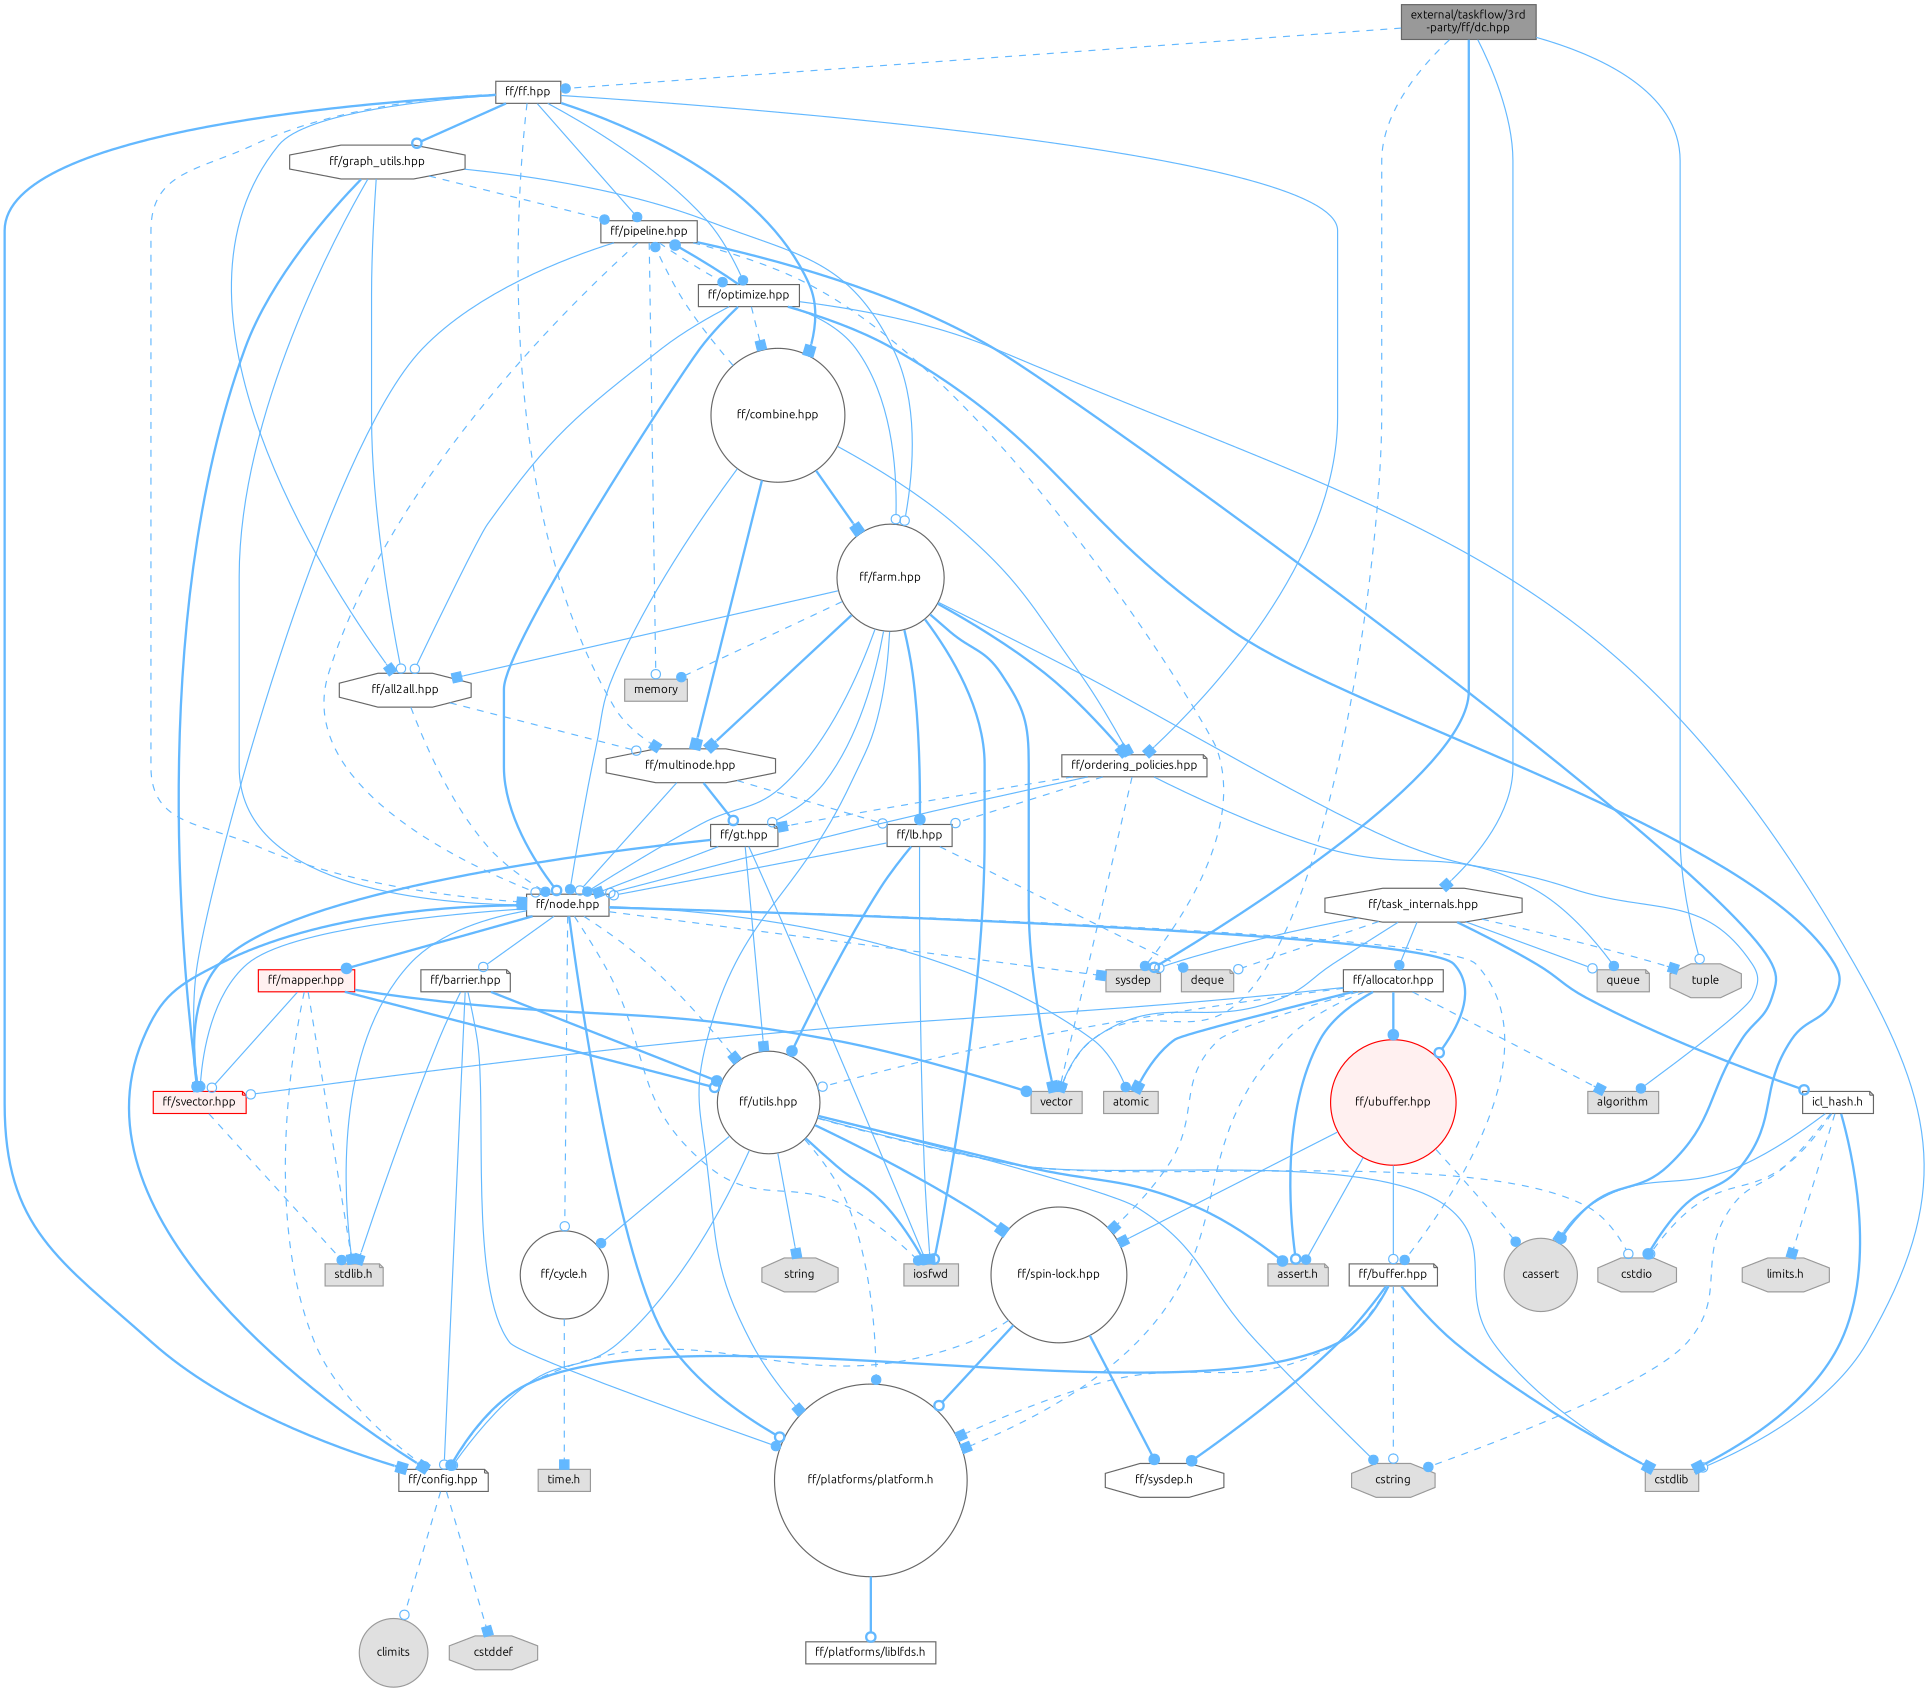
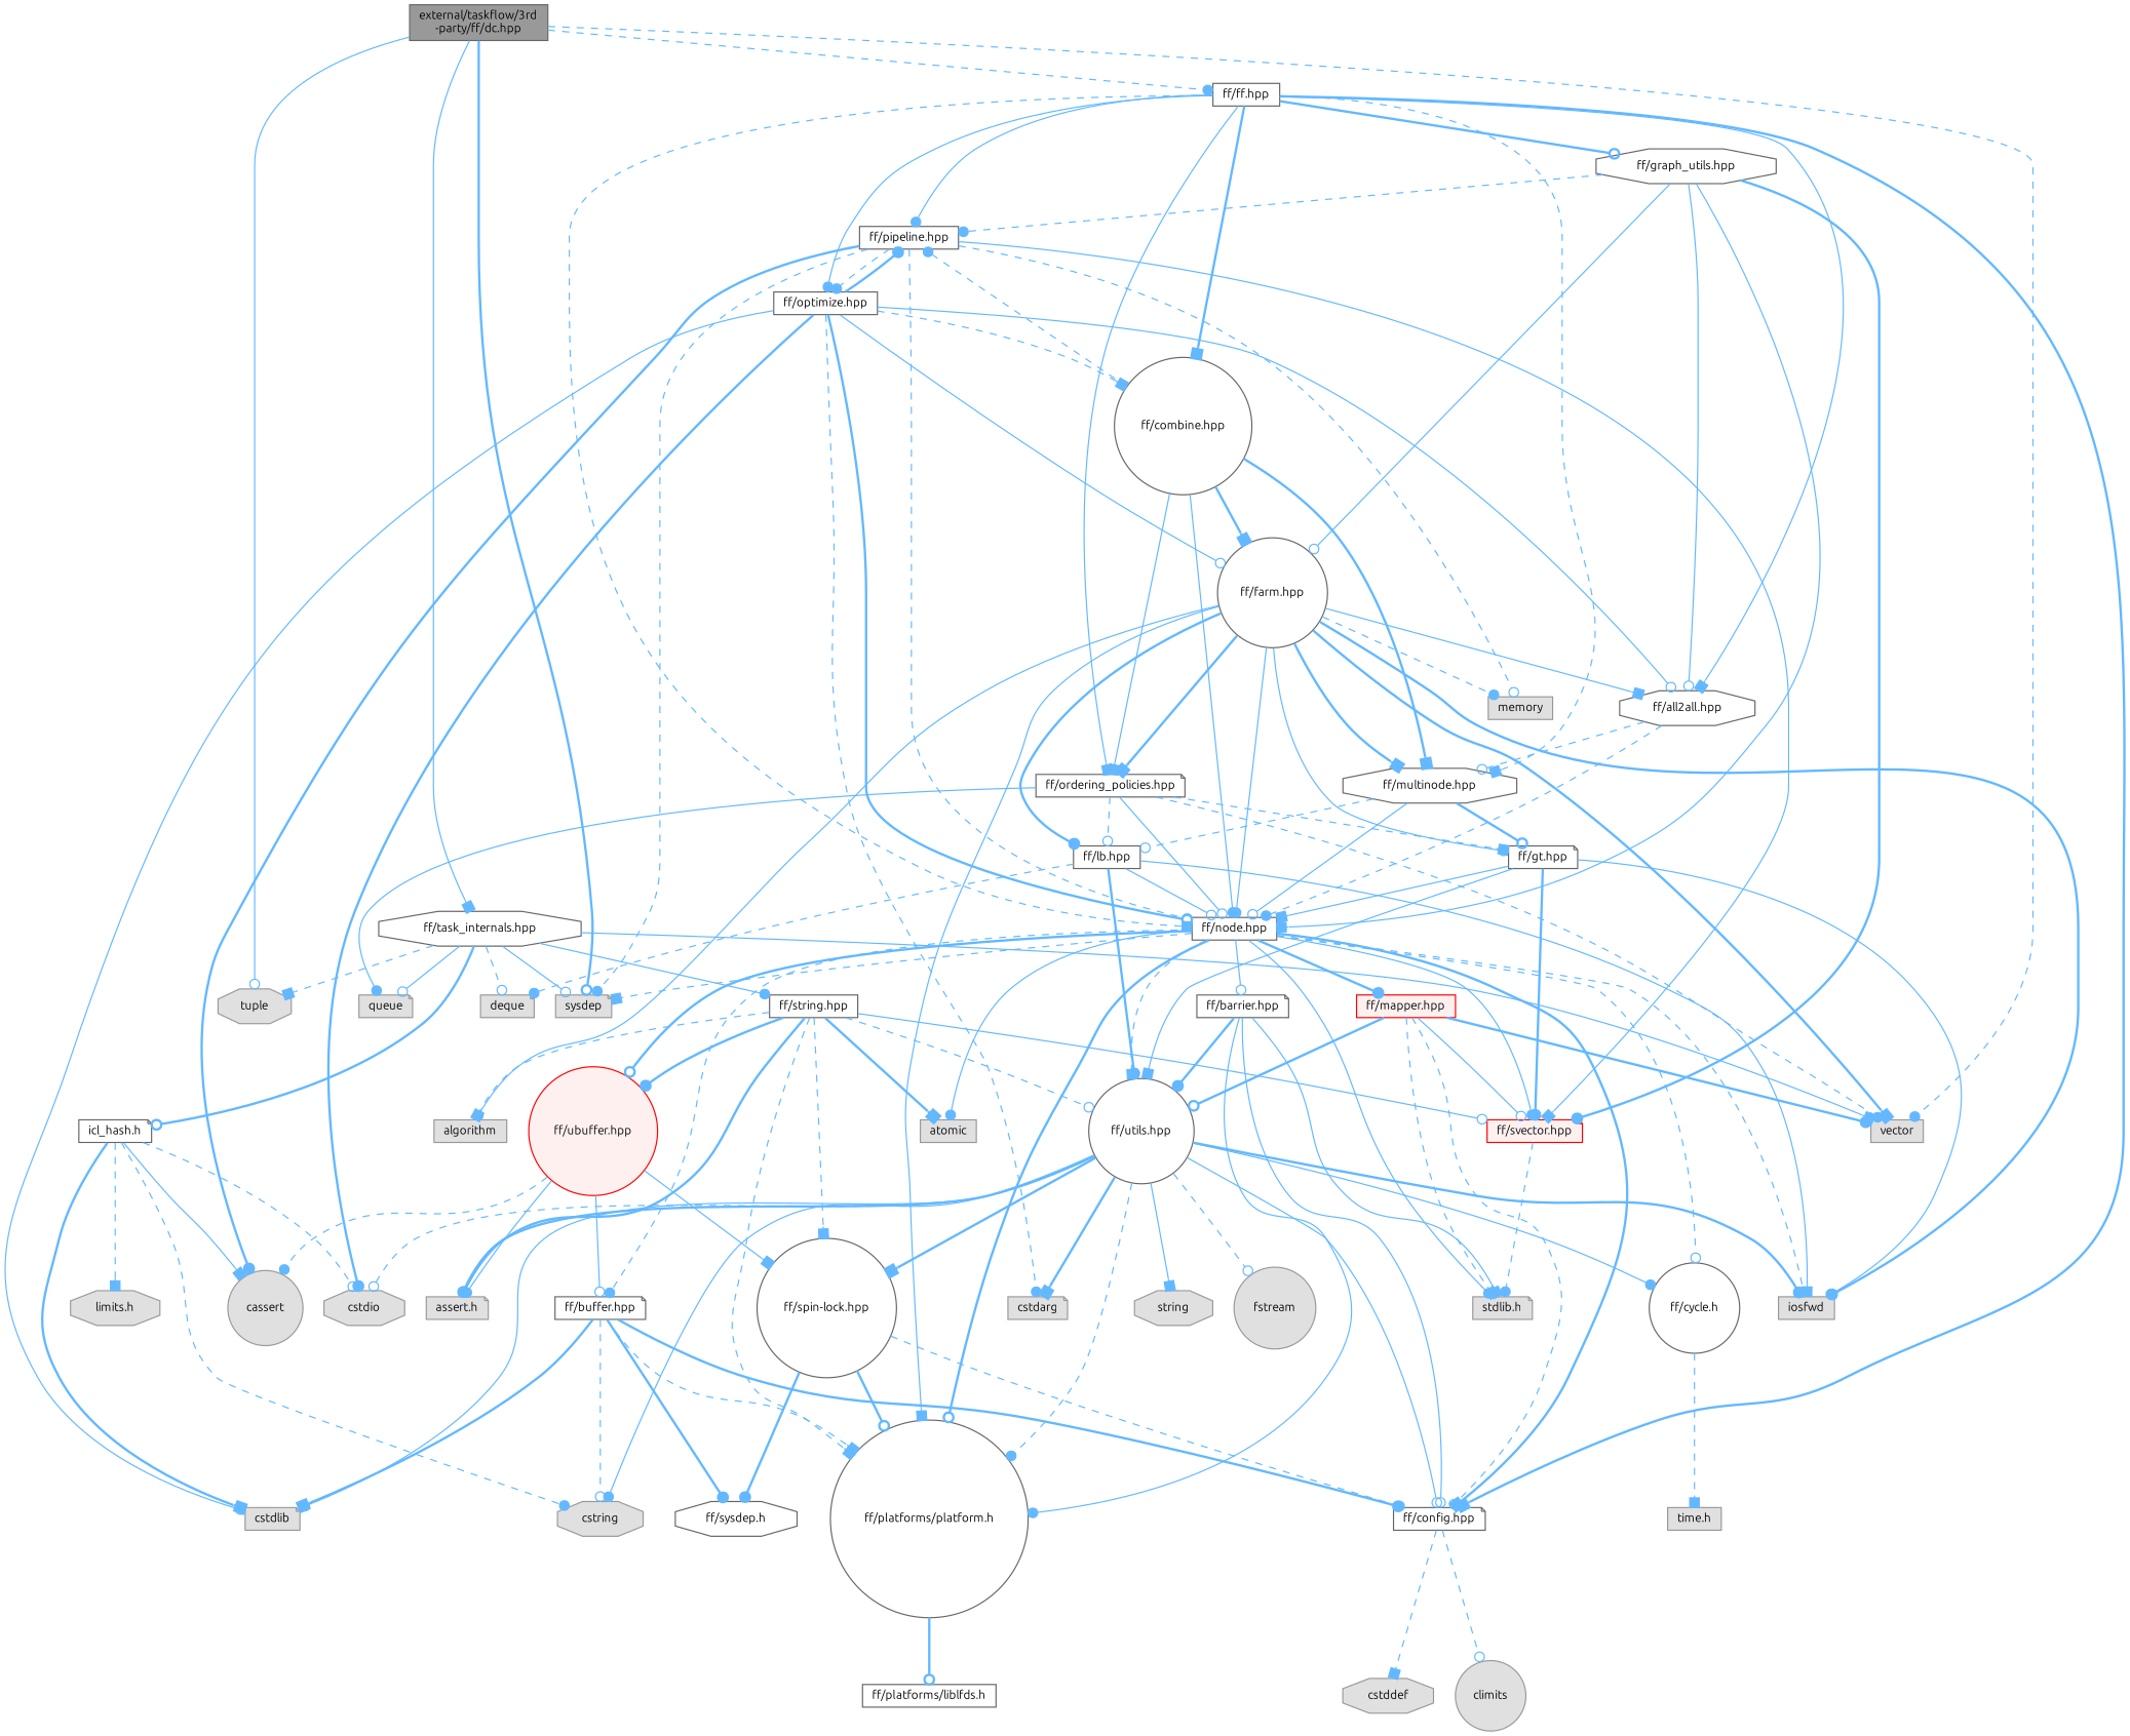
  digraph {
    fontname=Ubuntu
    node [color=grey40 fillcolor=white fontname=Ubuntu fontsize=10 shape=box style=filled]
    edge [arrowhead=dot color=steelblue1 fontname=Ubuntu fontsize=10 labelfontname=Helvetica labelfontsize=10 style=solid]
    n1 [color=gray40 fillcolor=grey60 fontcolor=black height=0.2 label="external/taskflow/3rd\l-party/ff/dc.hpp" width=0.4]
    n2 [color=grey60 fillcolor="#E0E0E0" height=0.2 label=sysdep shape=note width=0.4]
    n3 [color=grey60 fillcolor="#E0E0E0" height=0.2 label=tuple shape=octagon width=0.4]
    n4 [color=grey60 fillcolor="#E0E0E0" height=0.2 label=vector width=0.4]
    n5 [height=0.2 label="ff/ff.hpp" width=0.4]
    n6 [height=0.2 label="ff/task_internals.hpp" shape=octagon width=0.4]
    n7 [height=0.2 label="ff/config.hpp" shape=note width=0.4]
    n8 [height=0.2 label="ff/node.hpp" width=0.4]
    n9 [height=0.2 label="ff/multinode.hpp" shape=octagon width=0.4]
    n10 [height=0.2 label="ff/pipeline.hpp" width=0.4]
    n11 [height=0.2 label="ff/optimize.hpp" width=0.4]
    n12 [height=0.2 label="ff/ordering_policies.hpp" shape=note width=0.4]
    n13 [height=0.2 label="ff/all2all.hpp" shape=octagon width=0.4]
    n14 [height=0.2 label="ff/combine.hpp" shape=circle width=0.4]
    n15 [height=0.2 label="ff/graph_utils.hpp" shape=octagon width=0.4]
    n16 [color=grey60 fillcolor="#E0E0E0" height=0.2 label=deque shape=note width=0.4]
    n17 [color=grey60 fillcolor="#E0E0E0" height=0.2 label=queue shape=note width=0.4]
-   n18 [height=0.2 label="ff/allocator.hpp" width=0.4]
+   n18 [height=0.2 label="ff/string.hpp" width=0.4]
    n19 [height=0.2 label="icl_hash.h" shape=note width=0.4]
    n20 [color=grey60 fillcolor="#E0E0E0" height=0.2 label=cstddef shape=octagon width=0.4]
    n21 [color=grey60 fillcolor="#E0E0E0" height=0.2 label=climits shape=circle width=0.4]
    n22 [color=grey60 fillcolor="#E0E0E0" height=0.2 label="stdlib.h" shape=note width=0.4]
    n23 [color=grey60 fillcolor="#E0E0E0" height=0.2 label=iosfwd width=0.4]
    n24 [height=0.2 label="ff/platforms/platform.h" shape=circle width=0.4]
    n25 [height=0.2 label="ff/cycle.h" shape=circle width=0.4]
    n26 [height=0.2 label="ff/utils.hpp" shape=circle width=0.4]
    n27 [height=0.2 label="ff/buffer.hpp" shape=note width=0.4]
    n28 [color=red fillcolor="#FFF0F0" height=0.2 label="ff/ubuffer.hpp" shape=circle width=0.4]
    n29 [color=red fillcolor="#FFF0F0" height=0.2 label="ff/mapper.hpp" width=0.4]
    n30 [color=red fillcolor="#FFF0F0" height=0.2 label="ff/svector.hpp" shape=note width=0.4]
    n31 [height=0.2 label="ff/barrier.hpp" shape=note width=0.4]
    n32 [color=grey60 fillcolor="#E0E0E0" height=0.2 label=atomic width=0.4]
    n33 [height=0.2 label="ff/lb.hpp" width=0.4]
    n34 [height=0.2 label="ff/gt.hpp" shape=note width=0.4]
    n35 [color=grey60 fillcolor="#E0E0E0" height=0.2 label=cassert shape=circle width=0.4]
    n36 [color=grey60 fillcolor="#E0E0E0" height=0.2 label=memory width=0.4]
    n37 [height=0.2 label="ff/farm.hpp" shape=circle width=0.4]
    n38 [color=grey60 fillcolor="#E0E0E0" height=0.2 label=cstdio shape=octagon width=0.4]
    n39 [color=grey60 fillcolor="#E0E0E0" height=0.2 label=cstdlib shape=note width=0.4]
+   n40 [color=grey60 fillcolor="#E0E0E0" height=0.2 label=cstdarg shape=note width=0.4]
    n41 [color=grey60 fillcolor="#E0E0E0" height=0.2 label=algorithm width=0.4]
    n42 [height=0.2 label="ff/platforms/liblfds.h" width=0.4]
    n43 [color=grey60 fillcolor="#E0E0E0" height=0.2 label="time.h" width=0.4]
    n44 [color=grey60 fillcolor="#E0E0E0" height=0.2 label="assert.h" shape=note width=0.4]
    n45 [color=grey60 fillcolor="#E0E0E0" height=0.2 label=cstring shape=octagon width=0.4]
    n46 [color=grey60 fillcolor="#E0E0E0" height=0.2 label=string shape=octagon width=0.4]
+   n47 [color=grey60 fillcolor="#E0E0E0" height=0.2 label=fstream shape=circle width=0.4]
    n48 [height=0.2 label="ff/spin-lock.hpp" shape=circle width=0.4]
    n49 [height=0.2 label="ff/sysdep.h" shape=octagon width=0.4]
    n50 [color=grey60 fillcolor="#E0E0E0" height=0.2 label="limits.h" shape=octagon width=0.4]
    n1 -> n2 [arrowhead=odot style=bold]
    n1 -> n3 [arrowhead=odot]
    n1 -> n4 [style=dashed]
    n1 -> n5 [style=dashed]
    n1 -> n6 [arrowhead=box]
    n5 -> n7 [arrowhead=box style=bold]
    n5 -> n8 [arrowhead=box style=dashed]
    n5 -> n9 [arrowhead=box style=dashed]
    n5 -> n10
    n5 -> n11
    n5 -> n12 [arrowhead=box]
    n5 -> n13 [arrowhead=box]
    n5 -> n14 [arrowhead=box style=bold]
    n5 -> n15 [arrowhead=odot style=bold]
    n6 -> n2 [arrowhead=odot]
    n6 -> n3 [arrowhead=box style=dashed]
    n6 -> n4 [arrowhead=box]
    n6 -> n16 [arrowhead=odot style=dashed]
    n6 -> n17 [arrowhead=odot]
    n6 -> n18
    n6 -> n19 [arrowhead=odot style=bold]
    n7 -> n20 [arrowhead=box style=dashed]
    n7 -> n21 [arrowhead=odot style=dashed]
    n8 -> n2 [arrowhead=box style=dashed]
    n8 -> n7 [arrowhead=box style=bold]
    n8 -> n22
    n8 -> n23 [style=dashed]
    n8 -> n24 [arrowhead=odot style=bold]
    n8 -> n25 [arrowhead=odot style=dashed]
    n8 -> n26 [arrowhead=box style=dashed]
    n8 -> n27 [style=dashed]
    n8 -> n28 [arrowhead=odot style=bold]
    n8 -> n29 [style=bold]
    n8 -> n30
    n8 -> n31 [arrowhead=odot]
    n8 -> n32
    n9 -> n8 [arrowhead=odot]
    n9 -> n33 [arrowhead=odot style=dashed]
    n9 -> n34 [arrowhead=odot style=bold]
    n10 -> n2 [style=dashed]
    n10 -> n8 [arrowhead=odot style=dashed]
    n10 -> n11 [style=dashed]
    n10 -> n30 [arrowhead=box]
    n10 -> n35 [style=bold]
    n10 -> n36 [arrowhead=odot style=dashed]
    n11 -> n8 [arrowhead=odot style=bold]
    n11 -> n10 [style=bold]
    n11 -> n13 [arrowhead=odot]
    n11 -> n14 [arrowhead=box style=dashed]
    n11 -> n37 [arrowhead=odot]
    n11 -> n38 [style=bold]
    n11 -> n39 [arrowhead=odot]
+   n11 -> n40 [style=dashed]
    n12 -> n4 [style=dashed]
    n12 -> n8 [arrowhead=odot]
    n12 -> n17
    n12 -> n33 [arrowhead=odot style=dashed]
    n12 -> n34 [arrowhead=box style=dashed]
    n13 -> n8 [style=dashed]
    n13 -> n9 [arrowhead=odot style=dashed]
    n14 -> n8
    n14 -> n9 [arrowhead=box style=bold]
    n14 -> n10 [style=dashed]
    n14 -> n12 [arrowhead=box]
    n14 -> n37 [arrowhead=box style=bold]
    n15 -> n8 [arrowhead=box]
    n15 -> n10 [style=dashed]
    n15 -> n13 [arrowhead=odot]
    n15 -> n30 [style=bold]
    n15 -> n37 [arrowhead=odot]
    n18 -> n24 [arrowhead=box style=dashed]
    n18 -> n26 [arrowhead=odot style=dashed]
    n18 -> n28 [style=bold]
    n18 -> n30 [arrowhead=odot]
    n18 -> n32 [arrowhead=box style=bold]
    n18 -> n41 [arrowhead=box style=dashed]
    n18 -> n44 [arrowhead=odot style=bold]
    n18 -> n48 [arrowhead=box style=dashed]
    n19 -> n35 [arrowhead=box]
    n19 -> n38 [arrowhead=odot style=dashed]
    n19 -> n39 [arrowhead=box style=bold]
    n19 -> n45 [style=dashed]
    n19 -> n50 [arrowhead=box style=dashed]
    n24 -> n42 [arrowhead=odot style=bold]
    n25 -> n43 [arrowhead=box style=dashed]
    n26 -> n7 [arrowhead=odot]
    n26 -> n23 [style=bold]
    n26 -> n24 [style=dashed]
    n26 -> n25
    n26 -> n38 [arrowhead=odot style=dashed]
    n26 -> n39
+   n26 -> n40 [arrowhead=box style=bold]
    n26 -> n44 [style=bold]
    n26 -> n45
    n26 -> n46 [arrowhead=box]
+   n26 -> n47 [arrowhead=odot style=dashed]
    n26 -> n48 [arrowhead=box style=bold]
    n27 -> n7 [style=bold]
    n27 -> n24 [arrowhead=box style=dashed]
    n27 -> n39 [arrowhead=box style=bold]
    n27 -> n45 [arrowhead=odot style=dashed]
    n27 -> n49 [style=bold]
    n28 -> n27 [arrowhead=odot]
    n28 -> n35 [style=dashed]
    n28 -> n44
    n28 -> n48 [arrowhead=box]
    n29 -> n4 [style=bold]
    n29 -> n7 [arrowhead=odot style=dashed]
    n29 -> n22 [arrowhead=box style=dashed]
    n29 -> n26 [arrowhead=odot style=bold]
    n29 -> n30 [arrowhead=odot]
    n30 -> n22 [style=dashed]
    n31 -> n7 [arrowhead=odot]
    n31 -> n22 [arrowhead=box]
    n31 -> n24
    n31 -> n26 [style=bold]
    n33 -> n8 [arrowhead=odot]
    n33 -> n16 [style=dashed]
    n33 -> n23 [arrowhead=box]
    n33 -> n26 [style=bold]
    n34 -> n8 [arrowhead=box]
    n34 -> n23
    n34 -> n26 [arrowhead=box]
    n34 -> n30 [style=bold]
    n37 -> n4 [arrowhead=box style=bold]
    n37 -> n8
    n37 -> n9 [arrowhead=box style=bold]
    n37 -> n12 [arrowhead=box style=bold]
    n37 -> n13 [arrowhead=box]
    n37 -> n23 [arrowhead=odot style=bold]
    n37 -> n24 [arrowhead=box]
    n37 -> n33 [style=bold]
    n37 -> n34 [arrowhead=odot]
    n37 -> n36 [style=dashed]
    n37 -> n41
    n48 -> n7 [style=dashed]
    n48 -> n24 [arrowhead=odot style=bold]
    n48 -> n49 [style=bold]
  }
